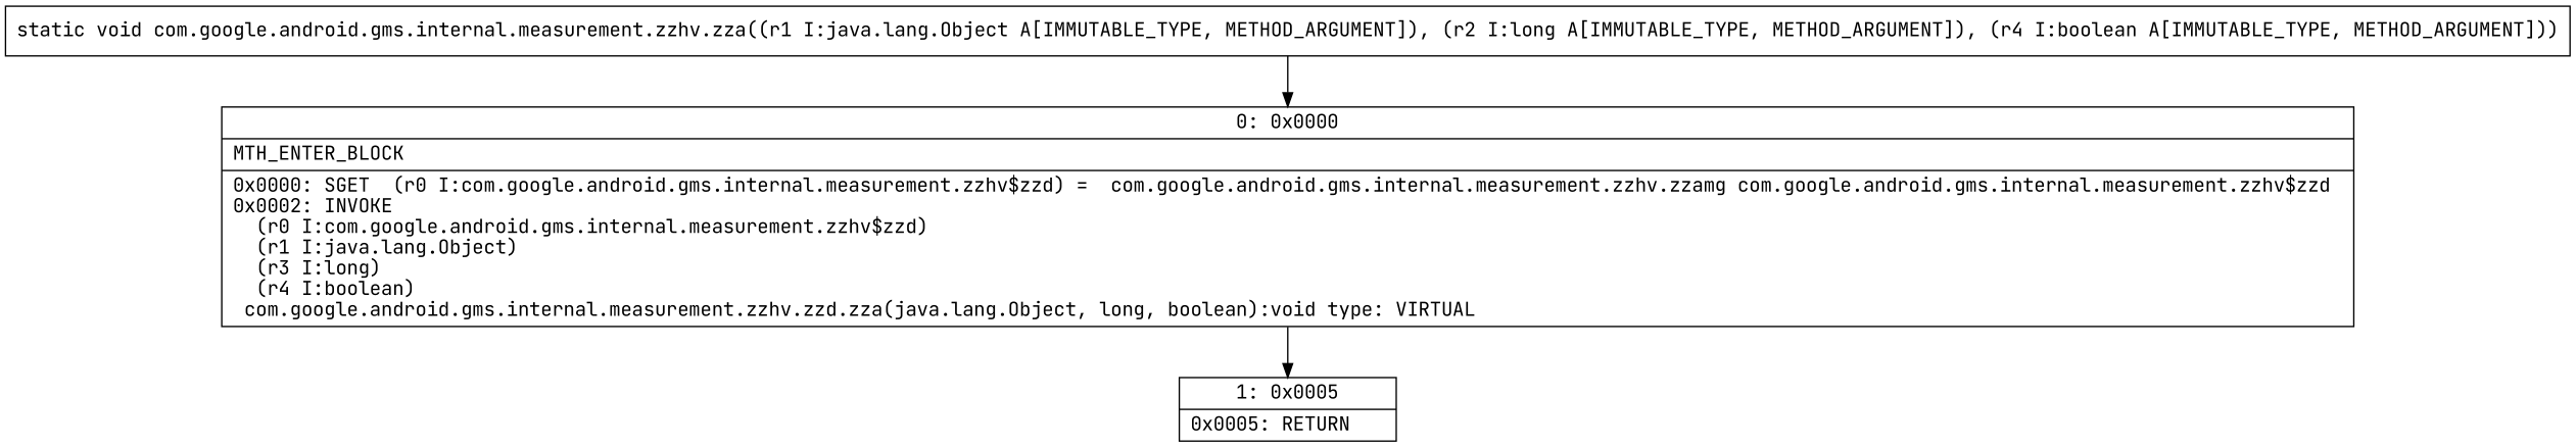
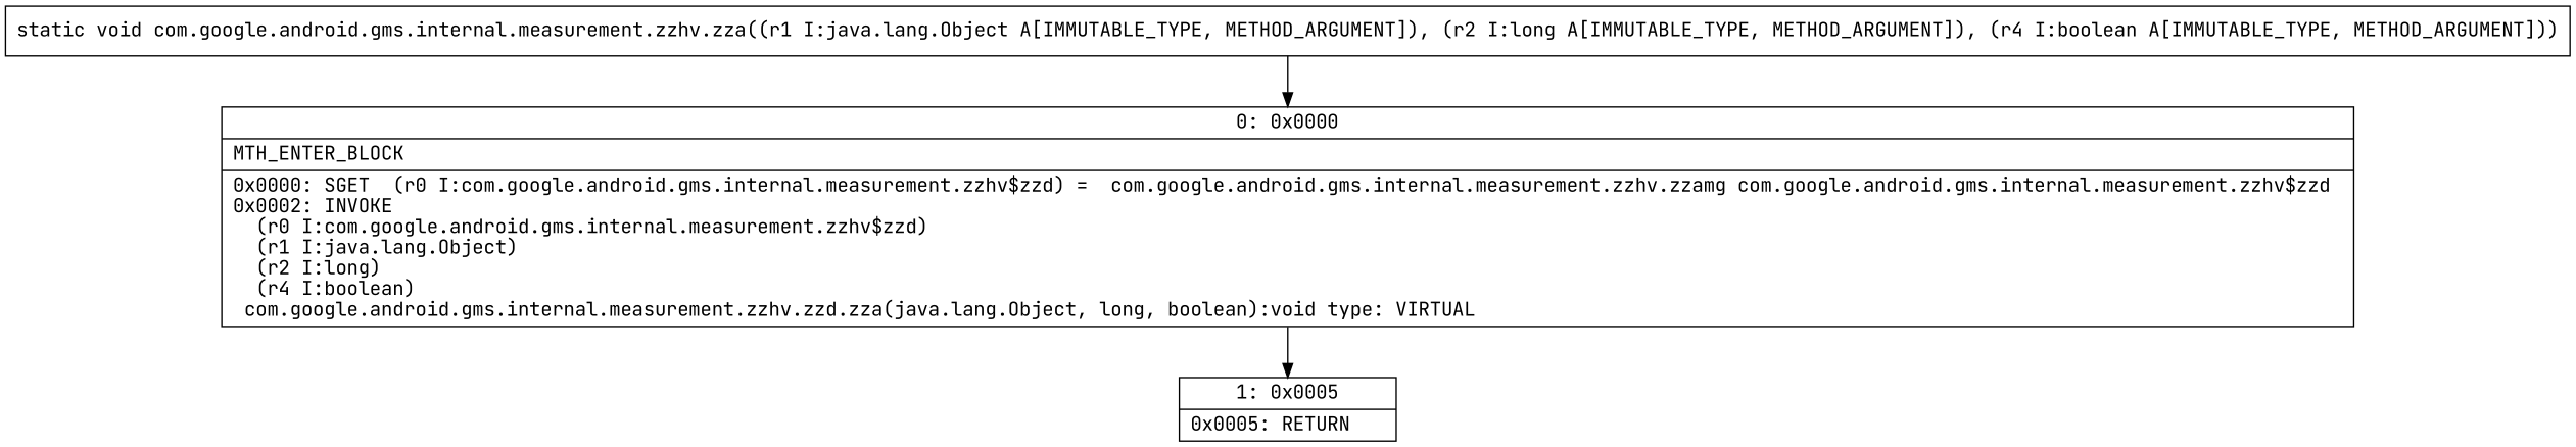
  digraph {
    fontname="JetBrains Mono"
    node [shape=record fontname="JetBrains Mono"]
    edge [fontname="JetBrains Mono"]
-   n1 [label="{0\:\ 0x0000|MTH_ENTER_BLOCK\l|0x0000: SGET  (r0 I:com.google.android.gms.internal.measurement.zzhv$zzd) =  com.google.android.gms.internal.measurement.zzhv.zzamg com.google.android.gms.internal.measurement.zzhv$zzd \l0x0002: INVOKE  \l  (r0 I:com.google.android.gms.internal.measurement.zzhv$zzd)\l  (r1 I:java.lang.Object)\l  (r3 I:long)\l  (r4 I:boolean)\l com.google.android.gms.internal.measurement.zzhv.zzd.zza(java.lang.Object, long, boolean):void type: VIRTUAL \l}"]
+   n1 [label="{0\:\ 0x0000|MTH_ENTER_BLOCK\l|0x0000: SGET  (r0 I:com.google.android.gms.internal.measurement.zzhv$zzd) =  com.google.android.gms.internal.measurement.zzhv.zzamg com.google.android.gms.internal.measurement.zzhv$zzd \l0x0002: INVOKE  \l  (r0 I:com.google.android.gms.internal.measurement.zzhv$zzd)\l  (r1 I:java.lang.Object)\l  (r2 I:long)\l  (r4 I:boolean)\l com.google.android.gms.internal.measurement.zzhv.zzd.zza(java.lang.Object, long, boolean):void type: VIRTUAL \l}"]
    n2 [label="{1\:\ 0x0005|0x0005: RETURN   \l}"]
    n3 [label="{static void com.google.android.gms.internal.measurement.zzhv.zza((r1 I:java.lang.Object A[IMMUTABLE_TYPE, METHOD_ARGUMENT]), (r2 I:long A[IMMUTABLE_TYPE, METHOD_ARGUMENT]), (r4 I:boolean A[IMMUTABLE_TYPE, METHOD_ARGUMENT])) }"]
    n1 -> n2
    n3 -> n1
  }
